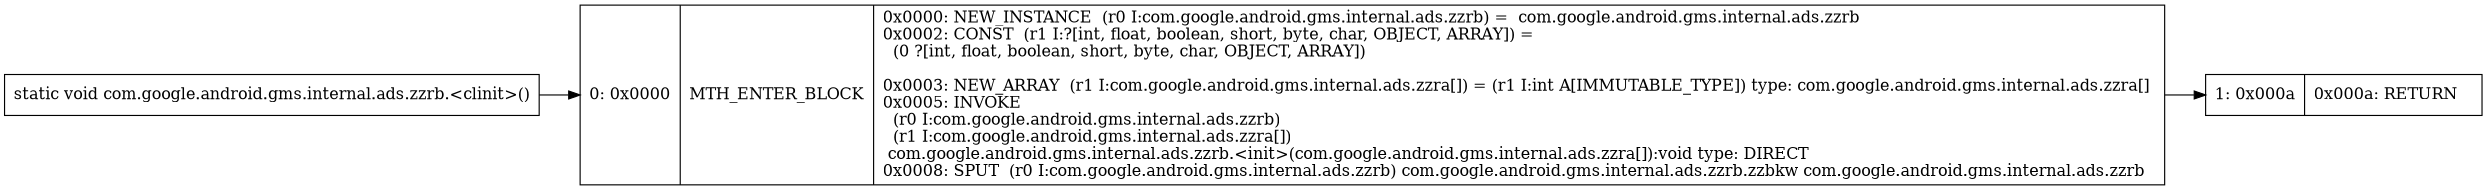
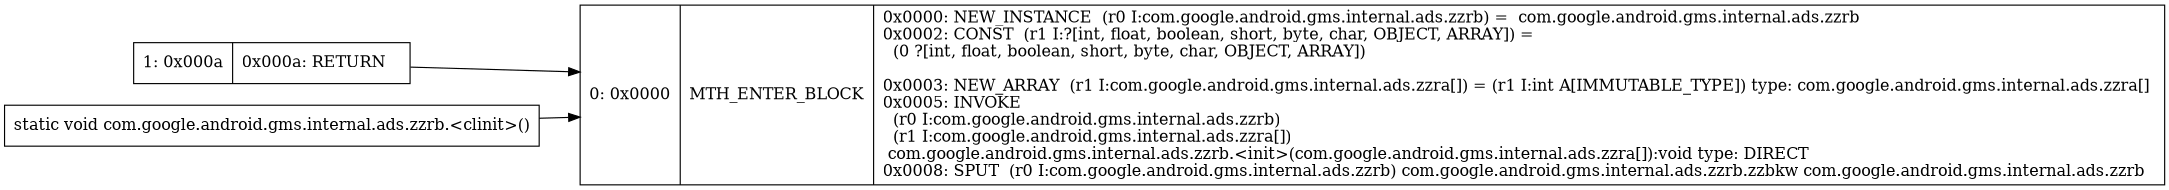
  digraph {
    rankdir=LR
    node [shape=record]
    n1 [label="{0\:\ 0x0000|MTH_ENTER_BLOCK\l|0x0000: NEW_INSTANCE  (r0 I:com.google.android.gms.internal.ads.zzrb) =  com.google.android.gms.internal.ads.zzrb \l0x0002: CONST  (r1 I:?[int, float, boolean, short, byte, char, OBJECT, ARRAY]) = \l  (0 ?[int, float, boolean, short, byte, char, OBJECT, ARRAY])\l \l0x0003: NEW_ARRAY  (r1 I:com.google.android.gms.internal.ads.zzra[]) = (r1 I:int A[IMMUTABLE_TYPE]) type: com.google.android.gms.internal.ads.zzra[] \l0x0005: INVOKE  \l  (r0 I:com.google.android.gms.internal.ads.zzrb)\l  (r1 I:com.google.android.gms.internal.ads.zzra[])\l com.google.android.gms.internal.ads.zzrb.\<init\>(com.google.android.gms.internal.ads.zzra[]):void type: DIRECT \l0x0008: SPUT  (r0 I:com.google.android.gms.internal.ads.zzrb) com.google.android.gms.internal.ads.zzrb.zzbkw com.google.android.gms.internal.ads.zzrb \l}"]
    n2 [label="{1\:\ 0x000a|0x000a: RETURN   \l}"]
    n3 [label="{static void com.google.android.gms.internal.ads.zzrb.\<clinit\>() }"]
-   n1 -> n2
+   n2 -> n1
    n3 -> n1
  }
